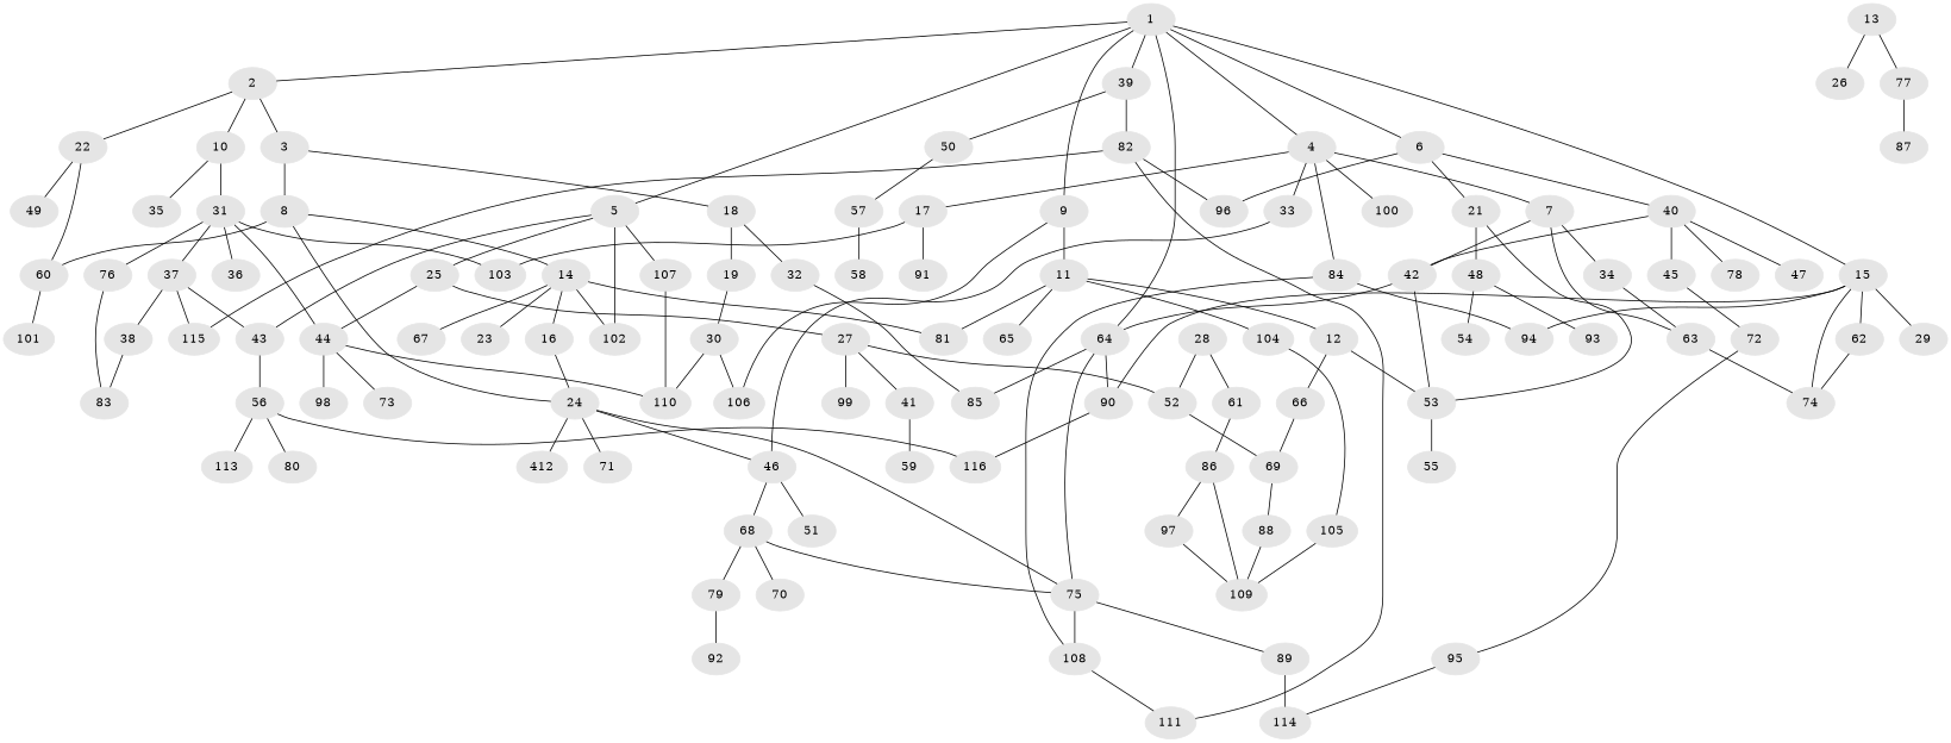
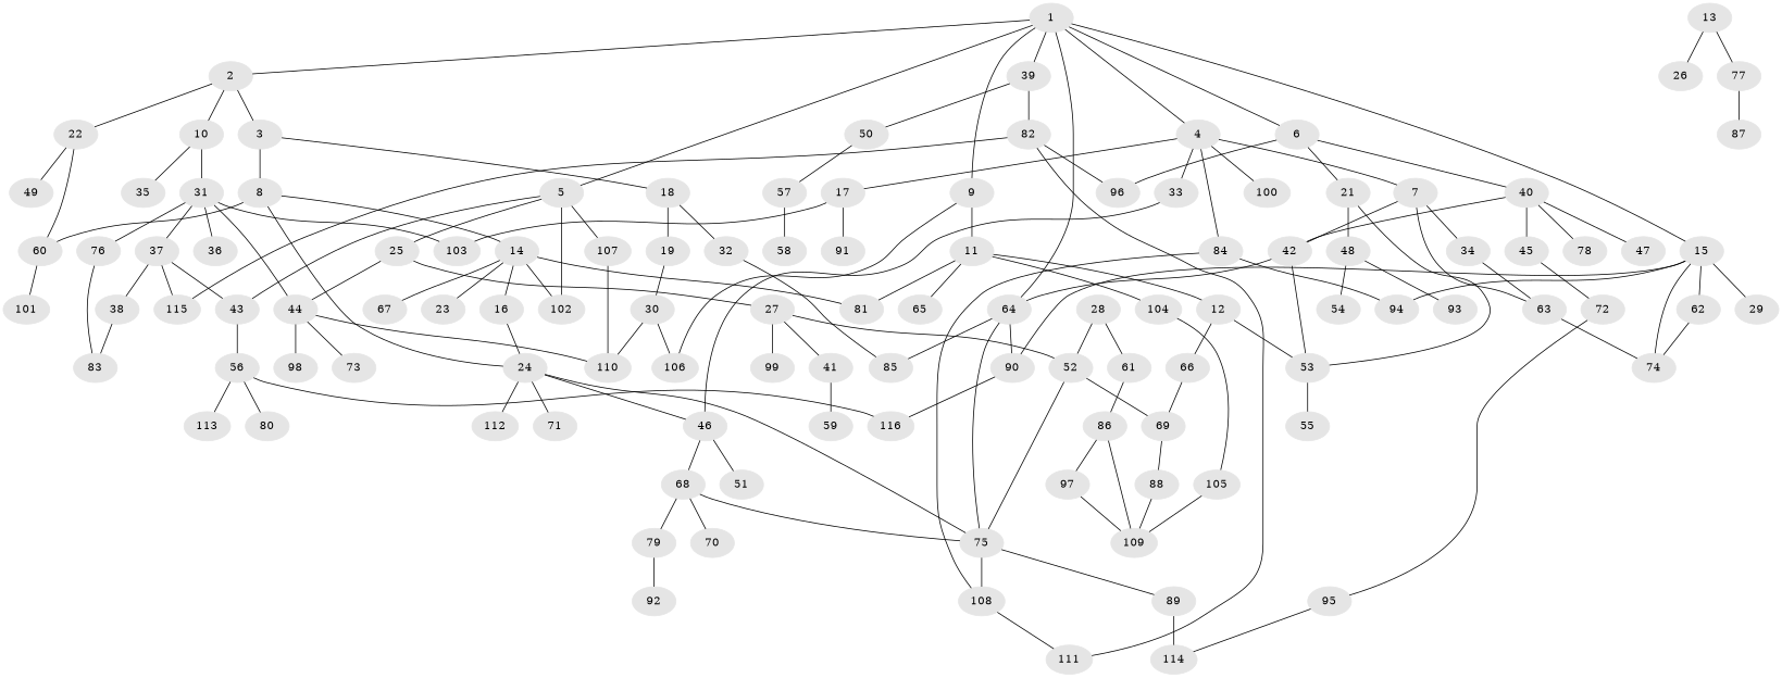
  graph {
    node [color=gray90 style=filled]
    1
    2
    4
    5
    6
    9
    15
    39
    64
    3
    10
    22
    7
    17
    33
    84
    100
    25
    43
    102
    107
    21
    40
    96
    11
    106
    29
    62
    74
    90
    94
    50
    82
    75
    85
    8
    18
    31
    35
    60
    49
    14
    24
    19
    32
    34
    42
    63
    91
    103
    46
    108
    27
    44
    56
    110
    53
    48
    45
    47
    78
    13
    26
    77
    81
    16
    23
    67
    71
-   112 [label=412]
+   112
    101
    12
    65
    104
    36
    37
    76
    66
    105
    55
    69
    87
    116
    30
    86
    97
    109
    28
    52
    61
    54
    93
    51
    68
    89
    41
    99
    73
    98
    59
    38
    115
    83
    57
    111
    72
    80
    113
    95
    70
    79
    58
    88
    92
    114
    1 -- 2
    1 -- 4
    1 -- 5
    1 -- 6
    1 -- 9
    1 -- 15
    1 -- 39
    1 -- 64
    2 -- 3
    2 -- 10
    2 -- 22
    4 -- 7
    4 -- 17
    4 -- 33
    4 -- 84
    4 -- 100
    5 -- 25
    5 -- 43
    5 -- 102
    5 -- 107
    6 -- 21
    6 -- 40
    6 -- 96
    9 -- 11
    9 -- 106
    15 -- 29
    15 -- 62
    15 -- 74
    15 -- 90
    15 -- 94
    39 -- 50
    39 -- 82
    64 -- 90
    64 -- 75
    64 -- 85
    3 -- 8
    3 -- 18
    10 -- 31
    10 -- 35
    22 -- 60
    22 -- 49
    7 -- 34
    7 -- 42
    7 -- 63
    17 -- 91
    17 -- 103
    33 -- 46
    84 -- 94
    84 -- 108
    25 -- 27
    25 -- 44
    43 -- 56
    107 -- 110
    21 -- 53
    21 -- 48
    40 -- 42
    40 -- 45
    40 -- 47
    40 -- 78
    11 -- 81
    11 -- 12
    11 -- 65
    11 -- 104
    62 -- 74
    90 -- 116
    50 -- 57
    82 -- 96
    82 -- 115
    82 -- 111
    75 -- 108
    75 -- 89
    8 -- 60
    8 -- 14
    8 -- 24
    18 -- 19
    18 -- 32
    31 -- 103
    31 -- 44
    31 -- 36
    31 -- 37
    31 -- 76
    60 -- 101
    14 -- 102
    14 -- 81
    14 -- 16
    14 -- 23
    14 -- 67
    24 -- 75
    24 -- 46
    24 -- 71
    24 -- 112
    19 -- 30
    32 -- 85
    34 -- 63
    42 -- 64
    42 -- 53
    63 -- 74
    46 -- 51
    46 -- 68
    108 -- 111
    27 -- 52
    27 -- 41
    27 -- 99
    44 -- 110
    44 -- 73
    44 -- 98
    56 -- 116
    56 -- 80
    56 -- 113
    53 -- 55
    48 -- 54
    48 -- 93
    45 -- 72
    13 -- 26
    13 -- 77
    77 -- 87
    16 -- 24
    12 -- 53
    12 -- 66
    104 -- 105
    37 -- 43
    37 -- 38
    37 -- 115
    76 -- 83
    66 -- 69
    105 -- 109
    69 -- 88
    30 -- 106
    30 -- 110
    86 -- 97
    86 -- 109
    97 -- 109
    28 -- 52
    28 -- 61
+   52 -- 75
    52 -- 69
    61 -- 86
    68 -- 75
    68 -- 70
    68 -- 79
    89 -- 114
    41 -- 59
    38 -- 83
    57 -- 58
    72 -- 95
    95 -- 114
    79 -- 92
    88 -- 109
  }
